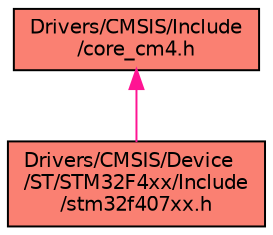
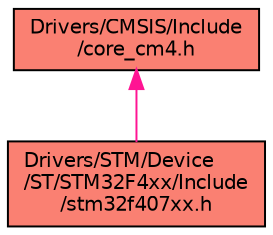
  digraph {
    node [color=black fillcolor=salmon fontname=Helvetica fontsize=10 shape=record style=filled]
    n1 [fontcolor=black height=0.2 label="Drivers/CMSIS/Include\l/core_cm4.h" width=0.4]
-   n2 [height=0.2 label="Drivers/CMSIS/Device\l/ST/STM32F4xx/Include\l/stm32f407xx.h" width=0.4]
+   n2 [height=0.2 label="Drivers/STM/Device\l/ST/STM32F4xx/Include\l/stm32f407xx.h" width=0.4]
    n1 -> n2 [color=deeppink dir=back fontname=Helvetica fontsize=10 labelfontname=Helvetica labelfontsize=10 style=solid]
  }
